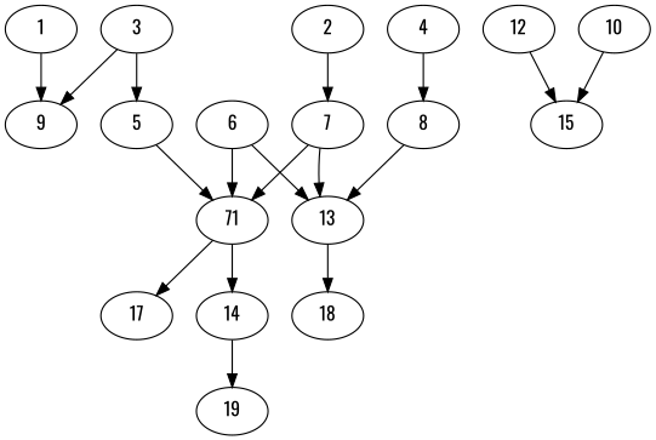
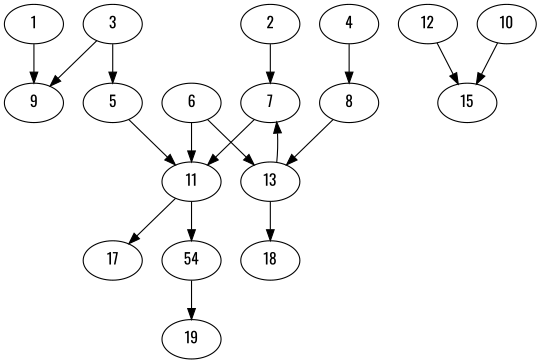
  digraph {
    fontname=Oswald
    node [alpha=0.15 fontname=Oswald]
    edge [fontname=Oswald]
    1 [alpha=0.14 expect_size=12763136]
    9 [expect_size=37319680]
    12 [alpha=0.10 expect_size=46639104]
    15 [alpha=0.12 expect_size=39046144]
    2 [alpha=0.03 expect_size=33766400]
    7 [alpha=0.20 expect_size=23892992]
-   11 [alpha=0.19 expect_size=12435456 label=71]
+   11 [alpha=0.19 expect_size=12435456]
    13 [alpha=0.03 expect_size=5728256]
-   14 [alpha=0.17 expect_size=30008320]
+   14 [alpha=0.17 expect_size=30008320 label=54]
    17 [alpha=0.12 expect_size=5599232]
    18 [alpha=0.11 expect_size=5527552]
    10 [expect_size=36587520]
    3 [alpha=0.10 expect_size=44496896]
    5 [alpha=0.07 expect_size=19504128]
    4 [alpha=0.04 expect_size=13342720]
    8 [alpha=0.04 expect_size=27245568]
    6 [alpha=0.19 expect_size=8961024]
    19 [alpha=0.11 expect_size=14968832]
    1 -> 9
    12 -> 15
    2 -> 7
    7 -> 11
-   7 -> 13
+   13 -> 7
    11 -> 14
    11 -> 17
    13 -> 18
    14 -> 19
    10 -> 15
    3 -> 9
    3 -> 5
    5 -> 11
    4 -> 8
    8 -> 13
    6 -> 11
    6 -> 13
  }
